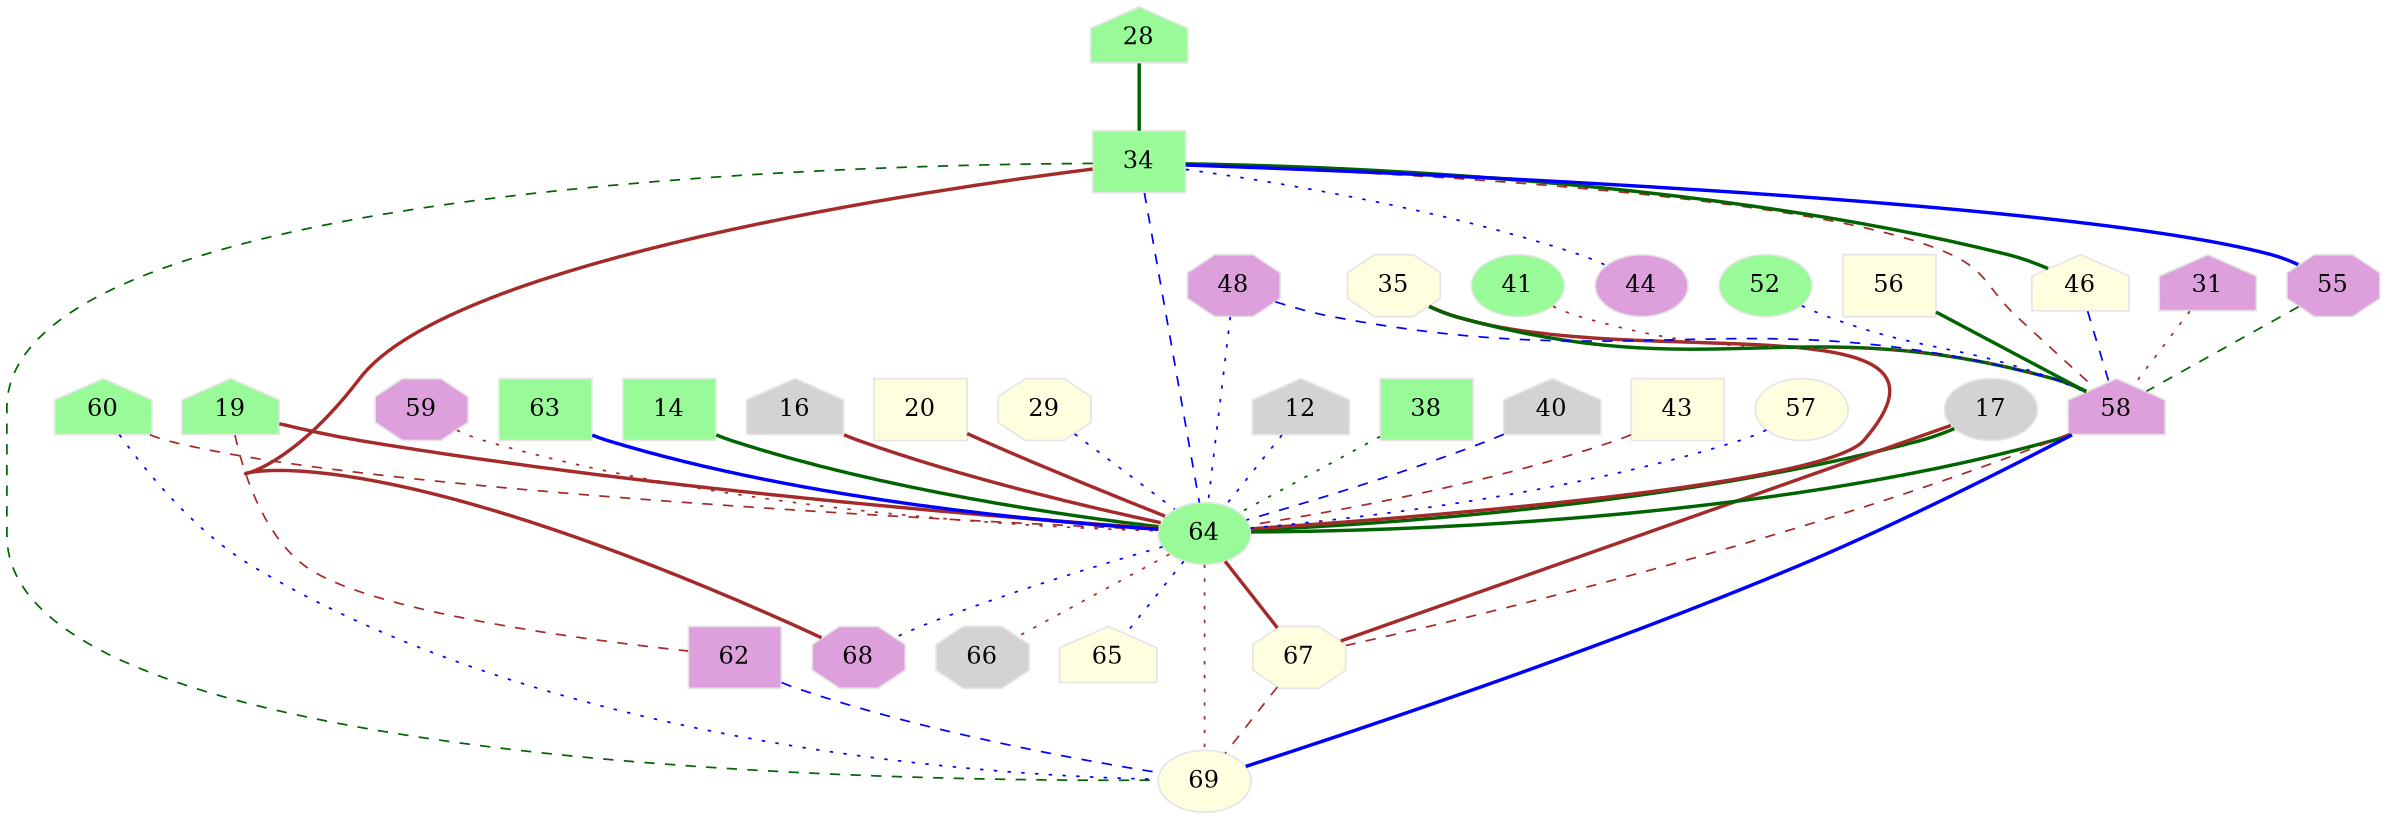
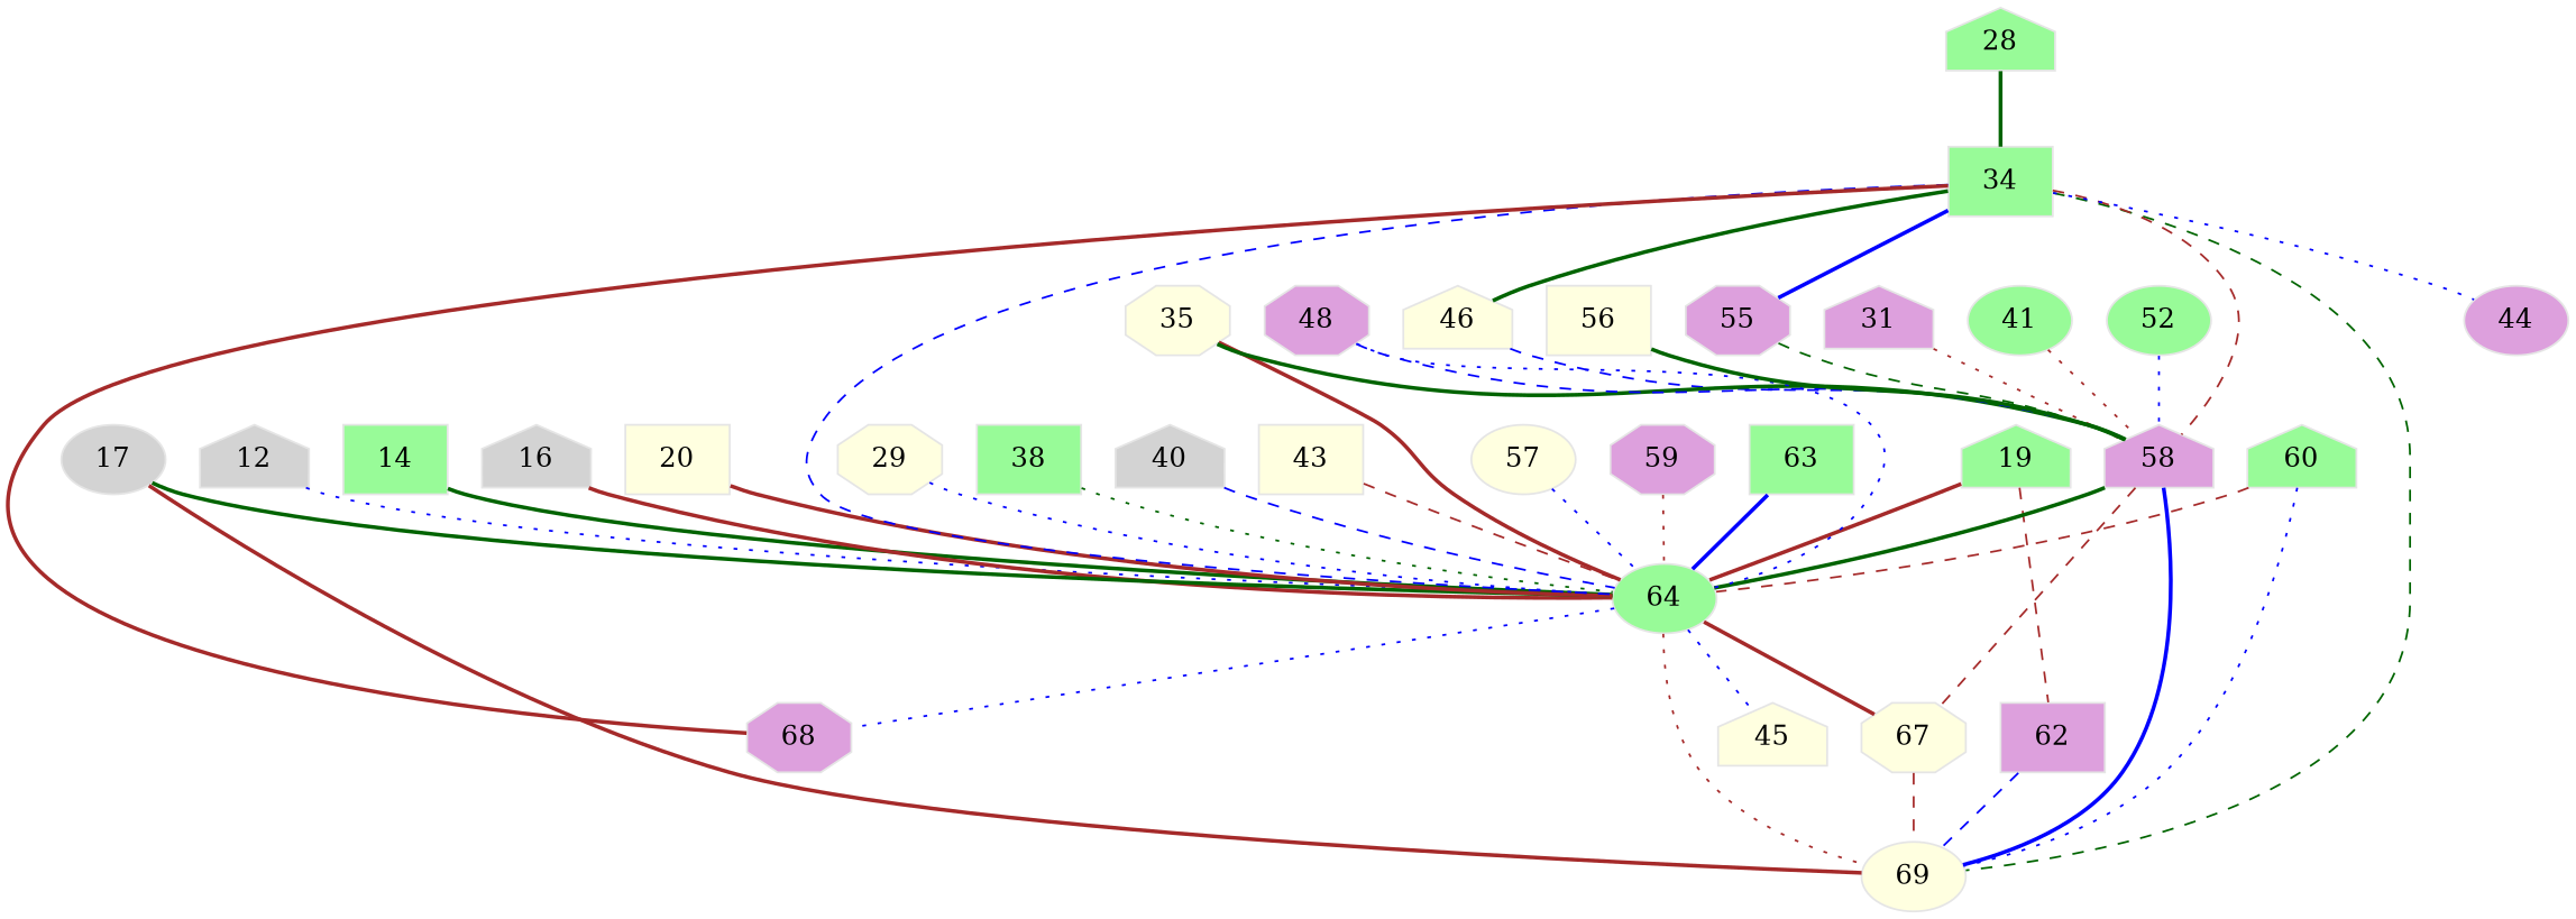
  graph {
    node [color=gray90 fillcolor=palegreen shape=house style=filled]
    edge [color=brown style=bold]
    64 [shape=ellipse super="+13+32+53+9"]
    69 [fillcolor=lightyellow shape=ellipse super="+49+18+36"]
    68 [fillcolor=plum shape=octagon]
    67 [fillcolor=lightyellow shape=octagon super="+42+61"]
-   65 [fillcolor=lightyellow]
-   66 [fillcolor=lightgrey shape=octagon]
+   65 [fillcolor=lightyellow label=45]
    12 [fillcolor=lightgrey]
    14 [shape=box]
    16 [fillcolor=lightgrey]
    17 [fillcolor=lightgrey shape=ellipse]
    62 [fillcolor=plum shape=box super="+54"]
    19
    20 [fillcolor=lightyellow shape=box]
    34 [shape=box super="+24+7"]
    58 [fillcolor=plum super="+37+25+23+50+30"]
    44 [fillcolor=plum shape=ellipse]
    46 [fillcolor=lightyellow]
    55 [fillcolor=plum shape=octagon]
    28
    29 [fillcolor=lightyellow shape=octagon]
    31 [fillcolor=plum]
    35 [fillcolor=lightyellow shape=octagon]
    38 [shape=box]
    40 [fillcolor=lightgrey]
    41 [shape=ellipse]
    43 [fillcolor=lightyellow shape=box]
    48 [fillcolor=plum shape=octagon super="+27+47+22"]
    52 [shape=ellipse]
    56 [fillcolor=lightyellow shape=box]
    57 [fillcolor=lightyellow shape=ellipse]
    59 [fillcolor=plum shape=octagon super="+45"]
    60
    63 [shape=box]
    64 -- 69 [style=dotted weight=14]
    64 -- 68 [color=blue style=dotted]
    64 -- 67 [weight=2]
    64 -- 65 [color=blue style=dotted weight=2]
-   64 -- 66 [style=dotted]
    67 -- 69 [style=dashed weight=2]
    12 -- 64 [color=blue style=dotted weight=2]
    14 -- 64 [color=darkgreen weight=2]
    16 -- 64 [weight=2]
    17 -- 64 [color=darkgreen]
-   17 -- 67
+   17 -- 69
    62 -- 69 [color=blue style=dashed weight=2]
    19 -- 64 [weight=2]
    19 -- 62 [style=dashed]
    20 -- 64 [weight=2]
    34 -- 64 [color=blue style=dashed weight=10]
    34 -- 69 [color=darkgreen style=dashed weight=4]
    34 -- 68
    34 -- 58 [style=dashed weight=7]
    34 -- 44 [color=blue style=dotted weight=2]
    34 -- 46 [color=darkgreen]
    34 -- 55 [color=blue]
    58 -- 64 [color=darkgreen weight=14]
    58 -- 69 [color=blue weight=8]
    58 -- 67 [style=dashed]
    46 -- 58 [color=blue style=dashed]
    55 -- 58 [color=darkgreen style=dashed]
    28 -- 34 [color=darkgreen weight=2]
    29 -- 64 [color=blue style=dotted weight=2]
    31 -- 58 [style=dotted weight=2]
    35 -- 64
    35 -- 58 [color=darkgreen]
    38 -- 64 [color=darkgreen style=dotted weight=2]
    40 -- 64 [color=blue style=dashed weight=2]
    41 -- 58 [style=dotted]
    43 -- 64 [style=dashed weight=2]
    48 -- 64 [color=blue style=dotted weight=4]
    48 -- 58 [color=blue style=dashed]
    52 -- 58 [color=blue style=dotted weight=2]
    56 -- 58 [color=darkgreen]
    57 -- 64 [color=blue style=dotted]
    59 -- 64 [style=dotted weight=3]
    60 -- 64 [style=dashed]
    60 -- 69 [color=blue style=dotted]
    63 -- 64 [color=blue weight=2]
  }
